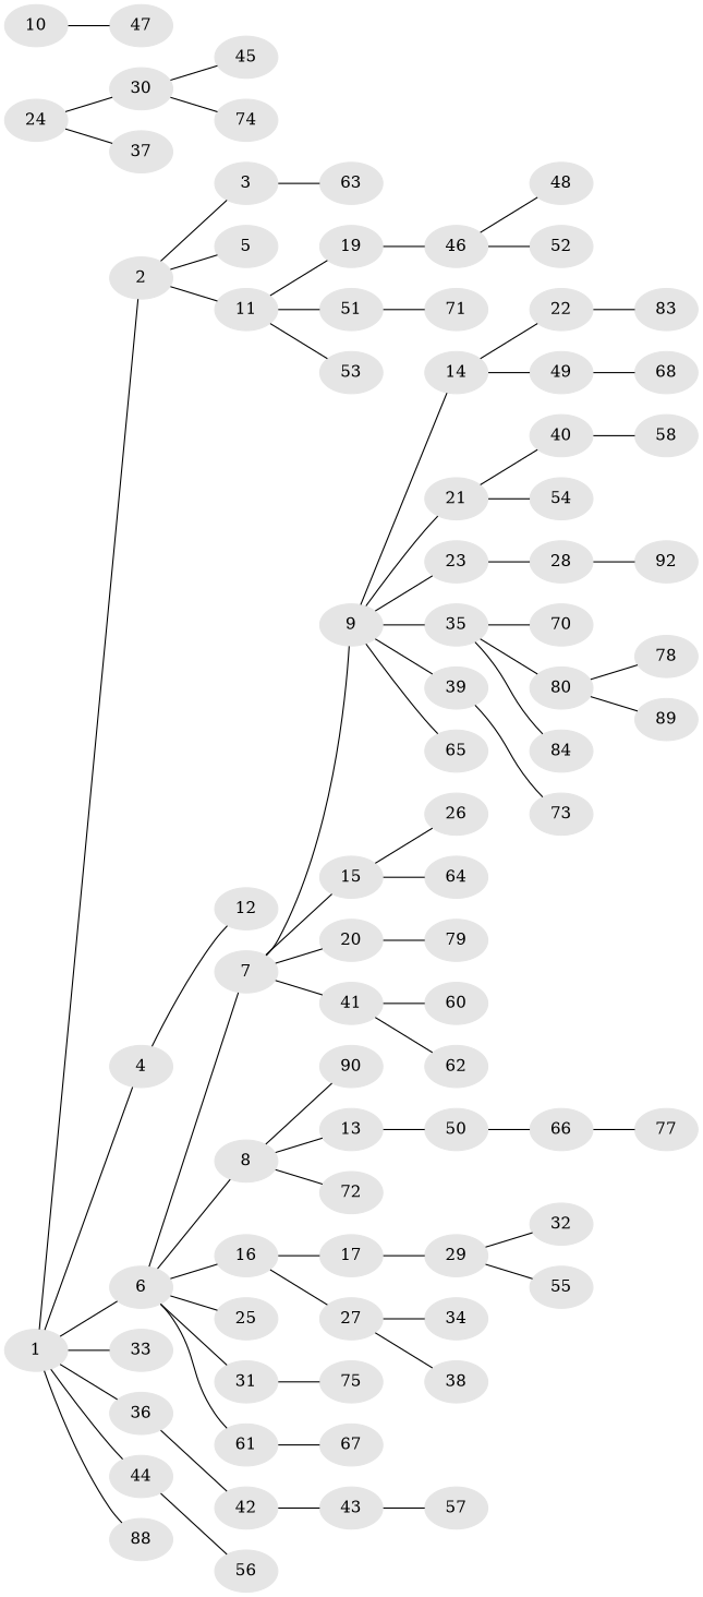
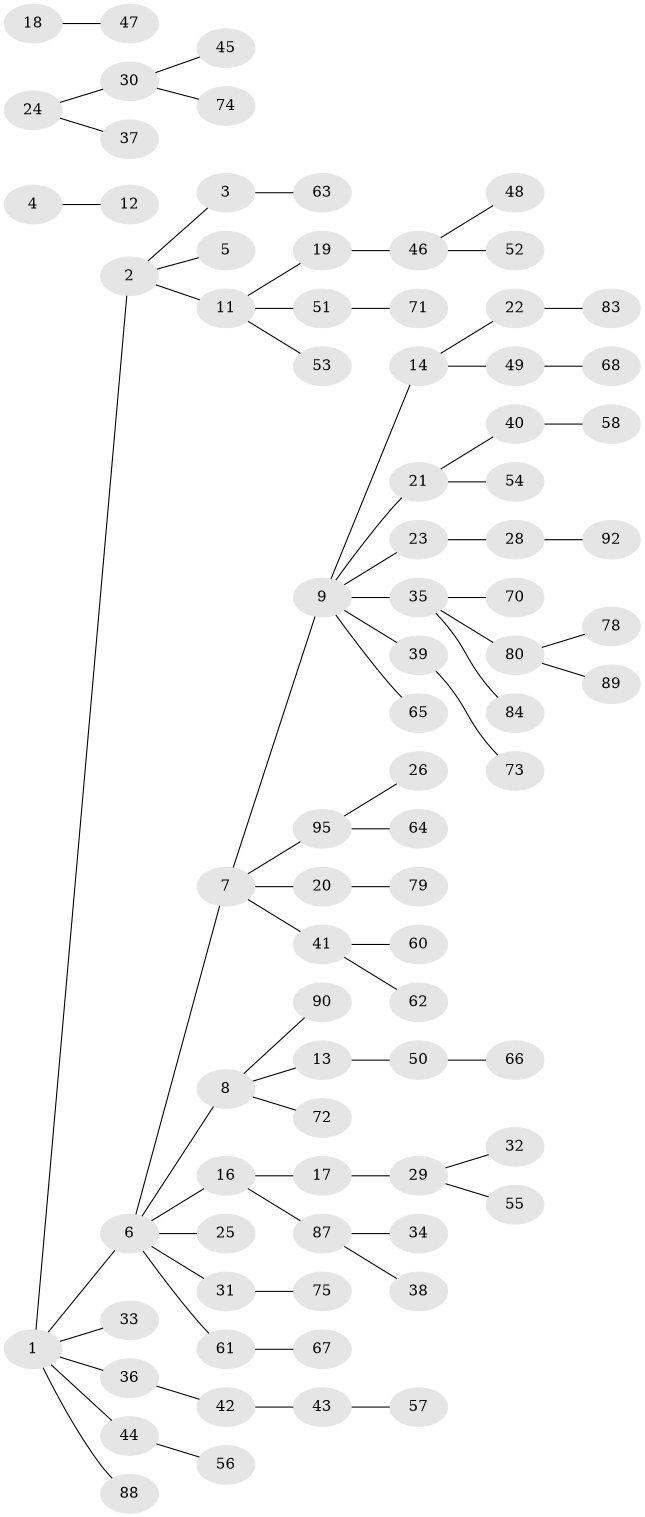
  graph {
    rankdir=LR
    node [color=gray90 style=filled]
    1
    2
    4
    6
    33
    36
    44
    n8 [label=88]
    3
    5
    11
    12
    7
    8
    16
    25
    31
    61
    24
    30
    37
    42
    56
    63
    19
    51
    53
    9
-   15
+   15 [label=95]
    20
    41
    n32 [label=90]
    13
    72
    17
-   27
+   27 [label=87]
    75
    67
    14
    21
    23
    35
    39
    65
    26
    64
    79
    60
    62
    50
    22
    49
    40
    54
    28
    70
    80
    84
    73
    46
    71
-   18 [label=10]
+   18
    47
    66
    83
    68
    29
    34
    38
    32
    55
    48
    52
    58
    n75 [label=92]
    45
    74
    78
    n79 [label=89]
    43
    57
-   77
    1 -- 2
-   1 -- 4
    1 -- 6
    1 -- 33
    1 -- 36
    1 -- 44
    1 -- n8
    2 -- 3
    2 -- 5
    2 -- 11
    4 -- 12
    6 -- 7
    6 -- 8
    6 -- 16
    6 -- 25
    6 -- 31
    6 -- 61
    36 -- 42
    44 -- 56
    3 -- 63
    11 -- 19
    11 -- 51
    11 -- 53
    7 -- 9
    7 -- 15
    7 -- 20
    7 -- 41
    8 -- n32
    8 -- 13
    8 -- 72
    16 -- 17
    16 -- 27
    31 -- 75
    61 -- 67
    24 -- 30
    24 -- 37
    30 -- 45
    30 -- 74
    42 -- 43
    19 -- 46
    51 -- 71
    9 -- 14
    9 -- 21
    9 -- 23
    9 -- 35
    9 -- 39
    9 -- 65
    15 -- 26
    15 -- 64
    20 -- 79
    41 -- 60
    41 -- 62
    13 -- 50
    17 -- 29
    27 -- 34
    27 -- 38
    14 -- 22
    14 -- 49
    21 -- 40
    21 -- 54
    23 -- 28
    35 -- 70
    35 -- 80
    35 -- 84
    39 -- 73
    50 -- 66
    22 -- 83
    49 -- 68
    40 -- 58
    28 -- n75
    80 -- 78
    80 -- n79
    46 -- 48
    46 -- 52
    18 -- 47
-   66 -- 77
    29 -- 32
    29 -- 55
    43 -- 57
  }
